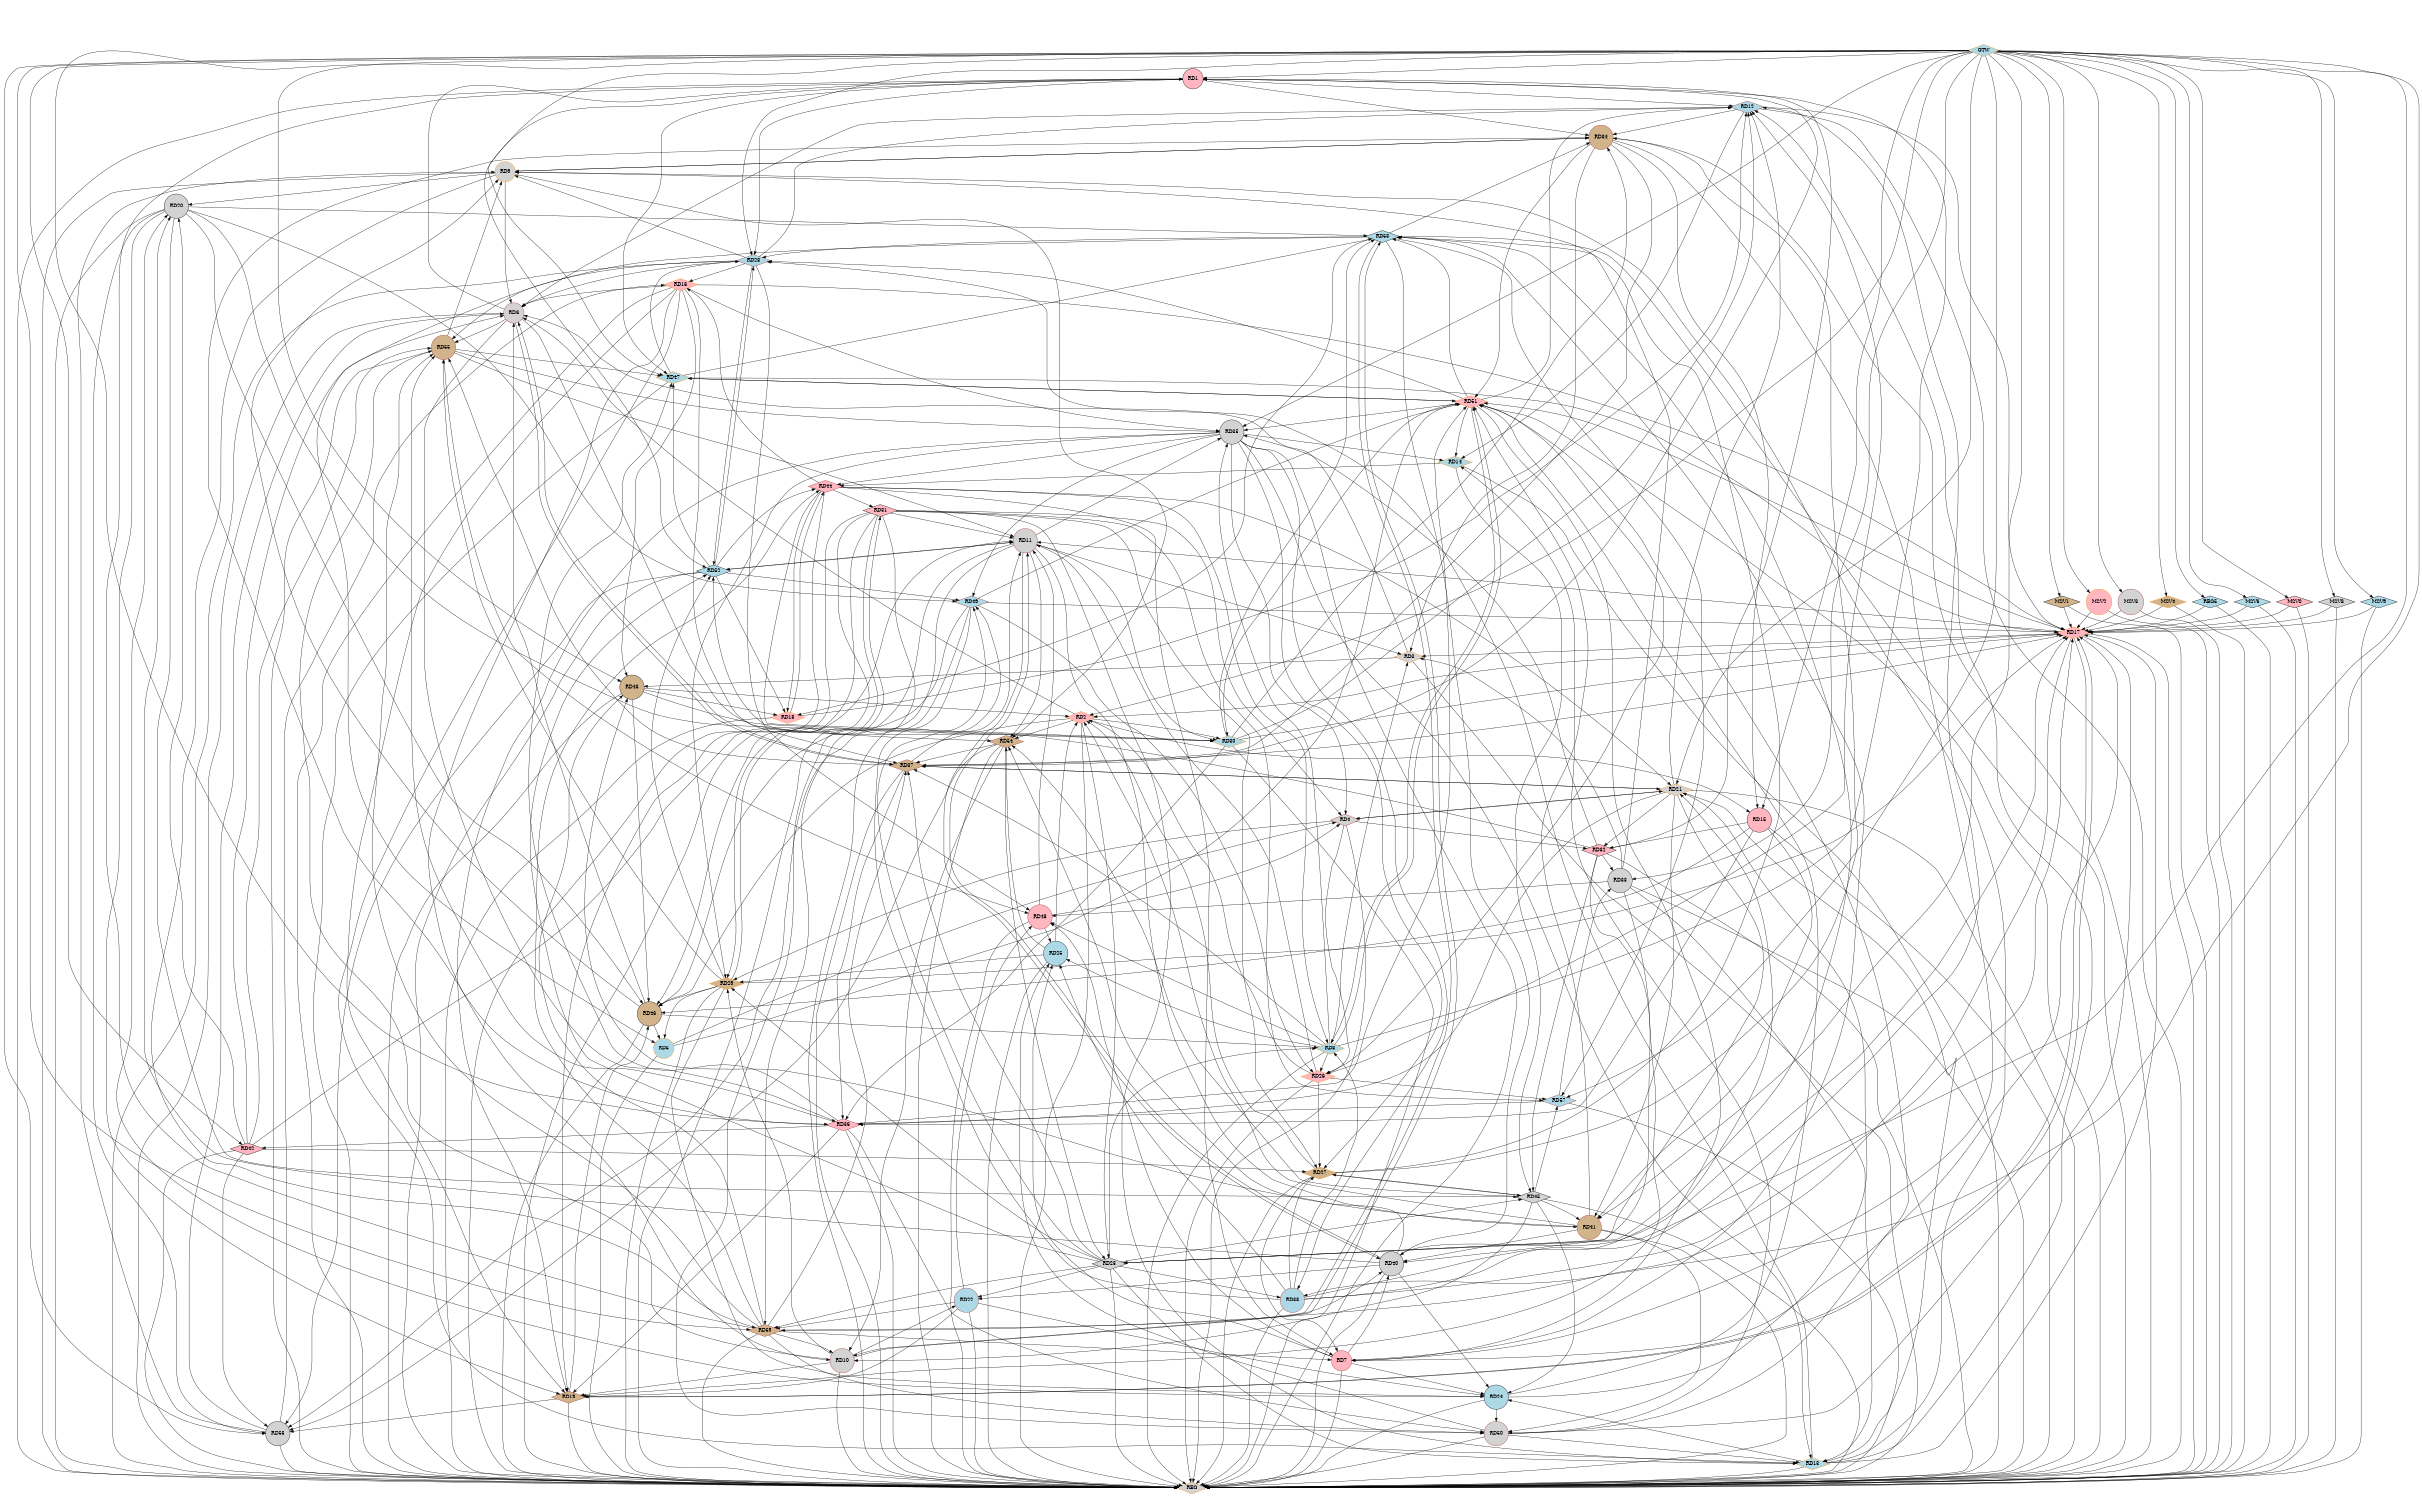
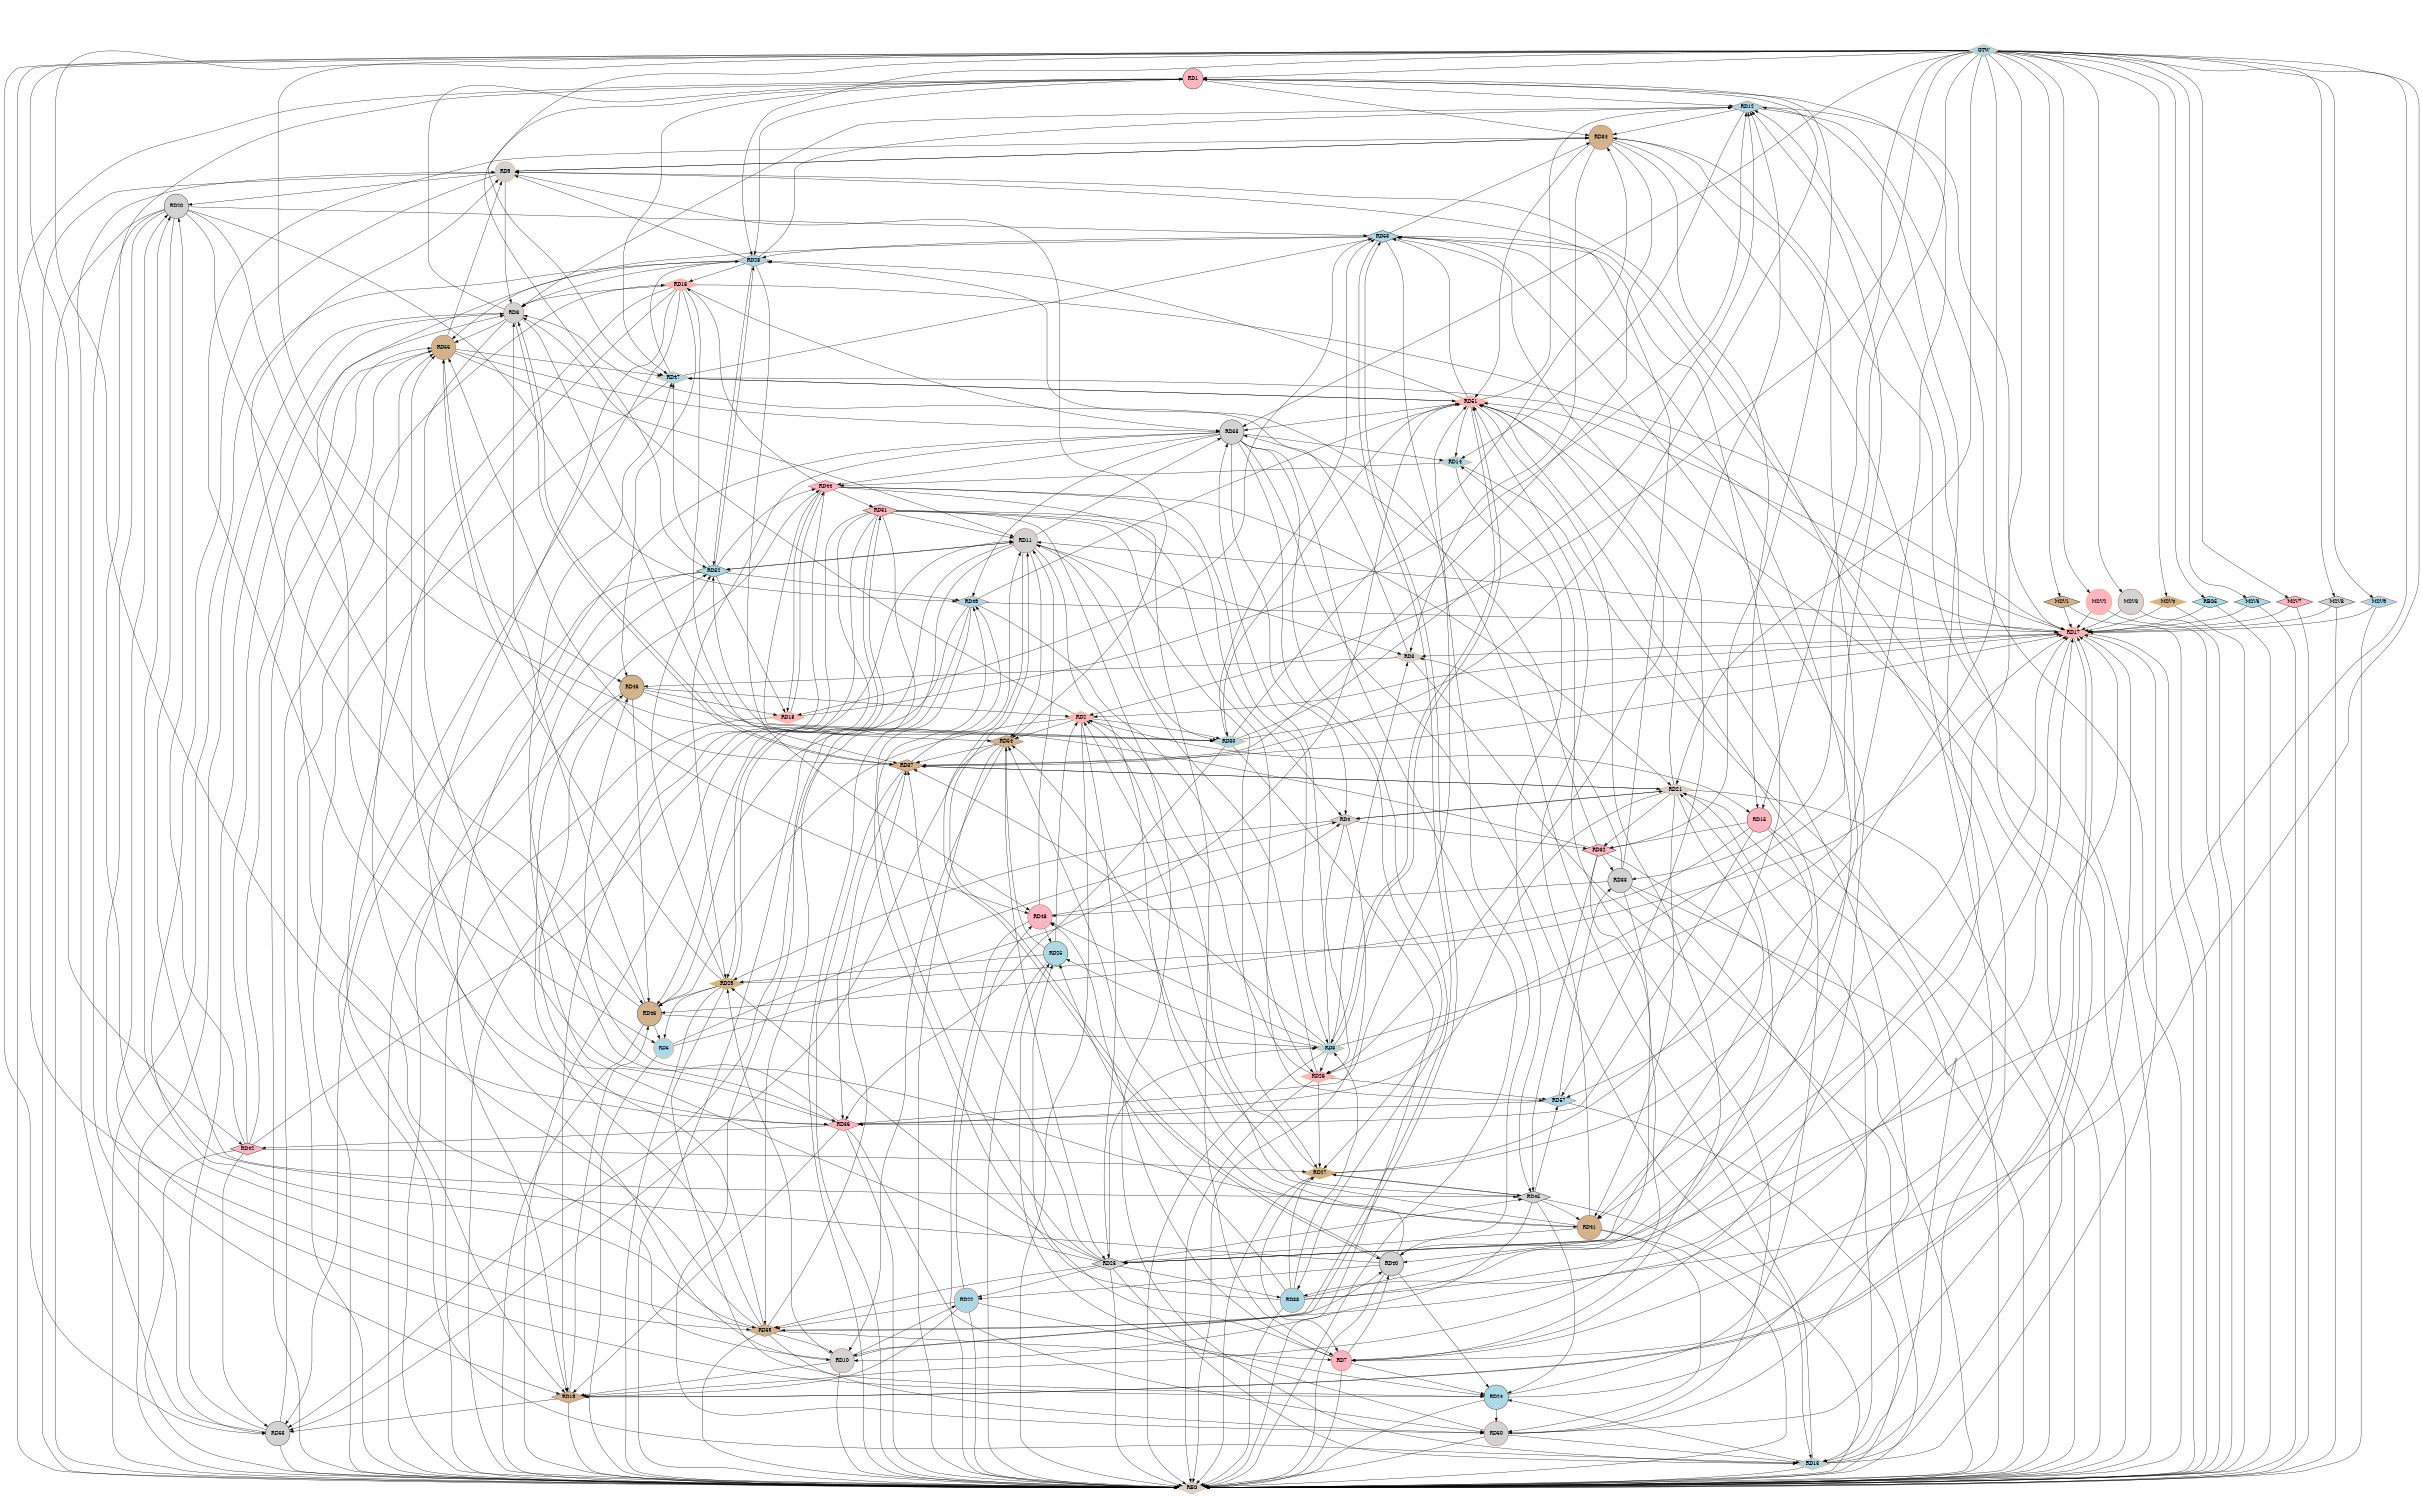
  strict digraph {
    node [color=black fillcolor=lightblue shape=diamond style=filled]
    n1 [fillcolor=lightpink label=RD1 shape=circle]
    n2 [color=brown label=RD12]
    n3 [color=brown label=RD28]
    n4 [color=brown fillcolor=tan label=RD34 shape=circle]
    n5 [color=darkorange label=RD47]
    n6 [label=RD52]
    n7 [color=darkorange fillcolor=lightgrey label=REG]
    n8 [color=brown fillcolor=lightgrey label=RD6 shape=circle]
    n9 [color=darkorange fillcolor=lightpink label=RD17]
    n10 [color=darkorange label=RD14]
    n11 [color=darkorange label=RD5 shape=circle]
    n12 [color=brown fillcolor=lightpink label=RD48 shape=circle]
    n13 [color=darkorange fillcolor=lightgrey label=RD9 shape=circle]
    n14 [color=darkorange fillcolor=lightpink label=RD16]
    n15 [fillcolor=lightpink label=RD15 shape=circle]
    n16 [color=darkorange fillcolor=lightgrey label=RD3]
    n17 [color=darkorange fillcolor=lightpink label=RD51]
    n18 [color=brown fillcolor=tan label=RD37]
    n19 [color=brown fillcolor=lightpink label=RD7 shape=circle]
    n20 [label=RD53]
    n21 [color=brown fillcolor=lightgrey label=RD11 shape=circle]
    n22 [color=brown fillcolor=lightpink label=RD44]
    n23 [color=darkorange fillcolor=lightpink label=RD18]
    n24 [fillcolor=lightgrey label=RD56 shape=circle]
    n25 [color=brown label=RD49]
    n26 [color=darkorange fillcolor=lightpink label=RD2]
    n27 [fillcolor=lightgrey label=RD23]
    n28 [color=darkorange label=RD30]
    n29 [fillcolor=tan label=RD46 shape=circle]
    n30 [color=brown fillcolor=tan label=RD54]
    n31 [color=brown fillcolor=lightpink label=RD36]
    n32 [color=brown fillcolor=tan label=RD55 shape=circle]
    n33 [fillcolor=lightpink label=RD32]
    n34 [color=brown fillcolor=tan label=RD41 shape=circle]
    n35 [color=darkorange fillcolor=tan label=RD29]
    n36 [color=darkorange label=RD8]
    n37 [color=brown fillcolor=tan label=RD59]
    n38 [color=brown label=RD22 shape=circle]
    n39 [color=darkorange label=RD13]
    n40 [fillcolor=lightgrey label=RD45]
    n41 [color=brown label=RD38 shape=circle]
    n42 [color=brown fillcolor=lightgrey label=RD10 shape=circle]
    n43 [fillcolor=tan label=RD43 shape=circle]
    n44 [color=brown fillcolor=lightgrey label=RD4]
    n45 [color=darkorange fillcolor=lightgrey label=RD21]
    n46 [color=darkorange fillcolor=lightpink label=RD26]
    n47 [color=darkorange fillcolor=tan label=RD27]
    n48 [color=brown label=RD57]
    n49 [label=RD24 shape=circle]
    n50 [fillcolor=lightpink label=RD31]
    n51 [fillcolor=lightgrey label=RD35 shape=circle]
    n52 [color=brown fillcolor=tan label=RD19]
    n53 [fillcolor=lightgrey label=RD33 shape=circle]
    n54 [color=brown fillcolor=lightgrey label=RD50 shape=circle]
    n55 [fillcolor=lightpink label=RD42]
    n56 [label=RD25 shape=circle]
    n57 [fillcolor=lightgrey label=RD40 shape=circle]
    n58 [fillcolor=lightgrey label=RD20 shape=circle]
    n59 [color=darkorange label=GTW]
    n60 [fillcolor=tan label=MSV1]
    n61 [color=darkorange fillcolor=lightpink label=MSV2 shape=circle]
    n62 [color=brown fillcolor=lightgrey label=MSV3 shape=circle]
    n63 [color=darkorange fillcolor=tan label=MSV4]
    n64 [label=REG5]
    n65 [label=MSV6]
-   n66 [fillcolor=lightpink label=MSV0]
+   n66 [fillcolor=lightpink label=MSV7]
    n67 [fillcolor=lightgrey label=MSV8]
-   n68 [label=MSV9]
+   n68 [color=brown label=MSV9]
    n1 -> n2
    n1 -> n3
    n1 -> n4
    n1 -> n5
    n1 -> n6
    n1 -> n7
    n2 -> n4
    n2 -> n7
    n2 -> n8
    n2 -> n9
    n2 -> n10
    n3 -> n2
    n3 -> n6
    n3 -> n7
    n3 -> n8
    n3 -> n11
    n3 -> n12
    n3 -> n13
    n3 -> n14
    n4 -> n7
    n4 -> n13
    n4 -> n15
    n4 -> n16
    n4 -> n17
    n4 -> n18
    n4 -> n19
    n5 -> n3
    n5 -> n7
    n5 -> n9
    n5 -> n17
    n5 -> n20
    n6 -> n3
    n6 -> n5
    n6 -> n7
    n6 -> n21
    n6 -> n22
    n6 -> n23
    n6 -> n24
    n6 -> n25
    n8 -> n1
    n8 -> n7
    n8 -> n18
    n8 -> n30
    n8 -> n31
    n8 -> n32
    n9 -> n7
    n9 -> n16
    n9 -> n17
    n9 -> n21
    n9 -> n26
    n9 -> n37
    n9 -> n52
    n9 -> n54
    n10 -> n7
    n10 -> n22
    n10 -> n40
    n11 -> n7
    n11 -> n17
    n11 -> n44
    n12 -> n7
    n12 -> n21
    n12 -> n44
    n12 -> n56
    n13 -> n4
    n13 -> n7
    n13 -> n8
    n13 -> n30
    n13 -> n37
    n13 -> n58
    n14 -> n7
    n14 -> n8
    n14 -> n9
    n14 -> n18
    n14 -> n39
    n14 -> n42
    n14 -> n43
    n14 -> n51
    n14 -> n52
    n15 -> n7
    n15 -> n29
    n15 -> n31
    n15 -> n33
    n15 -> n34
    n16 -> n7
    n16 -> n8
    n16 -> n43
    n17 -> n2
    n17 -> n3
    n17 -> n5
    n17 -> n7
    n17 -> n10
    n17 -> n19
    n17 -> n20
    n17 -> n28
    n17 -> n36
    n17 -> n46
    n17 -> n51
    n18 -> n1
    n18 -> n7
    n18 -> n8
    n18 -> n9
    n18 -> n21
    n18 -> n31
    n18 -> n32
    n18 -> n45
    n19 -> n7
    n19 -> n9
    n19 -> n12
    n19 -> n20
    n19 -> n49
    n19 -> n56
    n19 -> n57
    n20 -> n3
    n20 -> n4
    n20 -> n7
    n20 -> n23
    n20 -> n32
    n20 -> n42
    n20 -> n48
    n20 -> n57
    n21 -> n6
    n21 -> n7
    n21 -> n16
    n21 -> n28
    n21 -> n30
    n21 -> n34
    n21 -> n37
    n21 -> n51
    n21 -> n57
    n22 -> n7
    n22 -> n14
    n22 -> n19
    n22 -> n23
    n22 -> n28
    n22 -> n36
    n22 -> n45
    n22 -> n50
    n23 -> n2
    n23 -> n7
    n23 -> n22
    n24 -> n7
    n24 -> n8
    n24 -> n13
    n24 -> n14
    n25 -> n7
    n25 -> n9
    n25 -> n17
    n25 -> n24
    n25 -> n29
    n25 -> n46
    n26 -> n7
    n26 -> n8
    n26 -> n15
    n26 -> n27
    n26 -> n28
    n26 -> n29
    n26 -> n30
    n27 -> n6
    n27 -> n7
    n27 -> n18
    n27 -> n20
    n27 -> n25
    n27 -> n35
    n27 -> n36
    n27 -> n37
    n27 -> n38
    n27 -> n39
    n27 -> n40
    n27 -> n41
    n28 -> n2
    n28 -> n4
    n28 -> n7
    n28 -> n9
    n28 -> n20
    n28 -> n31
    n29 -> n7
    n29 -> n8
    n29 -> n11
    n29 -> n13
    n29 -> n36
    n30 -> n7
    n30 -> n18
    n30 -> n24
    n30 -> n27
    n30 -> n42
    n31 -> n4
    n31 -> n5
    n31 -> n7
    n31 -> n17
    n31 -> n32
    n31 -> n52
    n31 -> n54
    n31 -> n55
    n32 -> n5
    n32 -> n7
    n32 -> n12
    n32 -> n13
    n32 -> n21
    n32 -> n51
    n33 -> n1
    n33 -> n6
    n33 -> n7
    n33 -> n40
    n33 -> n51
    n33 -> n52
    n33 -> n53
    n34 -> n7
    n34 -> n17
    n34 -> n26
-   n34 -> n57
+   n34 -> n27
    n34 -> n43
    n34 -> n54
    n35 -> n6
    n35 -> n7
    n35 -> n9
    n35 -> n11
    n35 -> n29
    n35 -> n32
    n35 -> n49
    n35 -> n50
    n36 -> n1
    n36 -> n7
    n36 -> n12
    n36 -> n16
    n36 -> n17
    n36 -> n18
    n36 -> n46
    n36 -> n51
    n36 -> n56
    n37 -> n1
    n37 -> n7
    n37 -> n18
    n37 -> n19
    n37 -> n22
    n37 -> n32
    n37 -> n42
    n37 -> n43
    n37 -> n54
    n37 -> n57
    n38 -> n7
    n38 -> n12
    n38 -> n37
    n38 -> n49
    n38 -> n52
    n39 -> n2
    n39 -> n3
    n39 -> n7
    n39 -> n9
    n39 -> n13
    n39 -> n49
    n40 -> n7
    n40 -> n30
    n40 -> n34
    n40 -> n42
    n40 -> n47
    n40 -> n48
    n40 -> n49
    n41 -> n2
    n41 -> n7
    n41 -> n9
    n41 -> n25
    n41 -> n36
    n41 -> n45
    n41 -> n47
    n41 -> n56
    n42 -> n7
    n42 -> n20
    n42 -> n32
    n42 -> n35
    n42 -> n38
    n42 -> n52
    n43 -> n7
    n43 -> n23
    n43 -> n26
    n43 -> n28
    n43 -> n29
    n44 -> n7
    n44 -> n33
    n44 -> n35
    n44 -> n45
    n44 -> n46
    n45 -> n2
    n45 -> n7
    n45 -> n18
    n45 -> n27
    n45 -> n31
    n45 -> n33
    n45 -> n34
    n45 -> n39
    n45 -> n44
    n46 -> n2
    n46 -> n7
    n46 -> n21
    n46 -> n26
    n46 -> n47
    n46 -> n48
    n47 -> n4
    n47 -> n7
    n47 -> n19
    n47 -> n20
    n47 -> n26
    n47 -> n40
    n48 -> n7
    n48 -> n31
    n48 -> n53
    n49 -> n7
    n49 -> n17
    n49 -> n45
    n49 -> n54
    n49 -> n58
    n50 -> n7
    n50 -> n21
    n50 -> n29
    n50 -> n35
    n50 -> n39
    n50 -> n44
    n50 -> n47
    n50 -> n48
    n50 -> n52
    n50 -> n54
    n51 -> n7
    n51 -> n10
    n51 -> n22
    n51 -> n25
    n51 -> n35
    n51 -> n39
    n51 -> n41
    n51 -> n44
    n51 -> n47
    n51 -> n52
    n52 -> n7
    n52 -> n9
    n52 -> n24
    n52 -> n29
    n53 -> n7
    n53 -> n12
    n53 -> n13
    n53 -> n16
    n53 -> n39
    n53 -> n57
    n54 -> n7
    n54 -> n10
    n54 -> n17
    n54 -> n39
    n54 -> n56
    n55 -> n7
    n55 -> n8
    n55 -> n21
    n55 -> n24
    n55 -> n32
    n55 -> n47
    n55 -> n58
    n56 -> n7
    n56 -> n26
    n56 -> n30
    n56 -> n35
    n57 -> n7
    n57 -> n9
    n57 -> n21
    n57 -> n30
    n57 -> n38
    n57 -> n49
    n57 -> n58
    n58 -> n7
    n58 -> n20
    n58 -> n24
    n58 -> n25
    n58 -> n28
    n58 -> n29
    n58 -> n40
    n58 -> n52
    n59 -> n1
    n59 -> n3
    n59 -> n5
    n59 -> n15
    n59 -> n24
    n59 -> n26
    n59 -> n27
    n59 -> n31
    n59 -> n34
    n59 -> n37
    n59 -> n41
    n59 -> n43
    n59 -> n45
    n59 -> n48
    n59 -> n51
    n59 -> n53
    n59 -> n55
    n59 -> n60
    n59 -> n61
    n59 -> n62
    n59 -> n63
    n59 -> n64
    n59 -> n65
    n59 -> n66
    n59 -> n67
    n59 -> n68
    n60 -> n7
    n60 -> n9
    n61 -> n7
    n61 -> n9
    n62 -> n7
    n62 -> n9
    n63 -> n7
    n63 -> n9
    n64 -> n7
    n64 -> n9
    n65 -> n7
    n65 -> n9
    n66 -> n7
    n66 -> n9
    n67 -> n7
    n67 -> n9
    n68 -> n7
    n68 -> n9
  }
